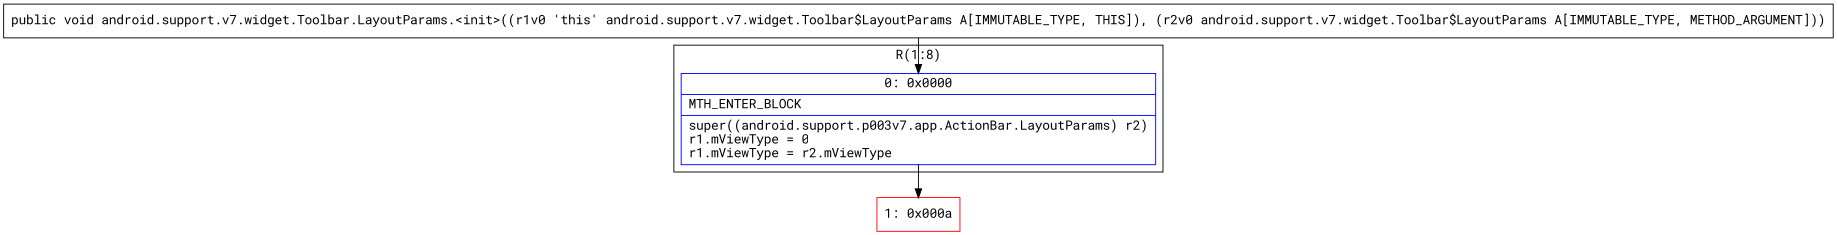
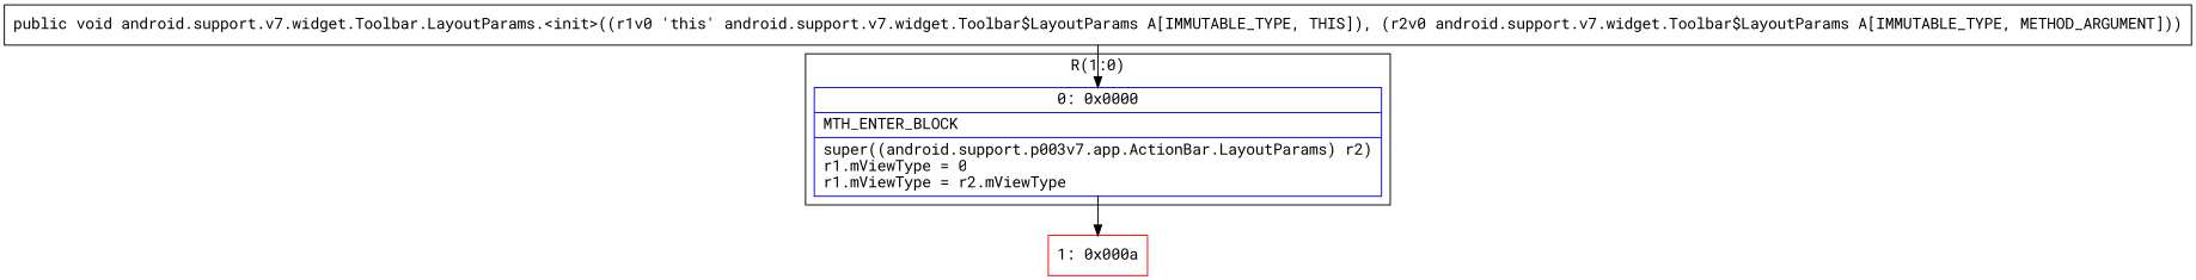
  digraph {
    fontname="Roboto Mono"
    node [shape=record fontname="Roboto Mono"]
    edge [fontname="Roboto Mono"]
    n1 [color=blue label="{0\:\ 0x0000|MTH_ENTER_BLOCK\l|super((android.support.p003v7.app.ActionBar.LayoutParams) r2)\lr1.mViewType = 0\lr1.mViewType = r2.mViewType\l}"]
    n2 [color=red label="{1\:\ 0x000a}"]
    n3 [label="{public void android.support.v7.widget.Toolbar.LayoutParams.\<init\>((r1v0 'this' android.support.v7.widget.Toolbar$LayoutParams A[IMMUTABLE_TYPE, THIS]), (r2v0 android.support.v7.widget.Toolbar$LayoutParams A[IMMUTABLE_TYPE, METHOD_ARGUMENT])) }"]
    subgraph cluster_1 {
-     label="R(1:8)"
+     label="R(1:0)"
      n1
    }
    n1 -> n2
    n3 -> n1
  }
